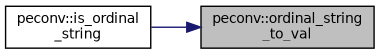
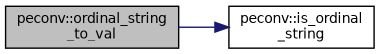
  digraph {
    rankdir=LR
    node [color=black fontname=Helvetica fontsize=10 shape=record style=filled]
    n1 [fillcolor=grey75 fontcolor=black height=0.2 label="peconv::ordinal_string\l_to_val" width=0.4]
    n2 [fillcolor=white height=0.2 label="peconv::is_ordinal\l_string" width=0.4]
-   n2 -> n1 [color=midnightblue fontname=Helvetica fontsize=10 labelfontname=Helvetica labelfontsize=10 style=solid]
+   n1 -> n2 [color=midnightblue fontname=Helvetica fontsize=10 labelfontname=Helvetica labelfontsize=10 style=solid]
  }
